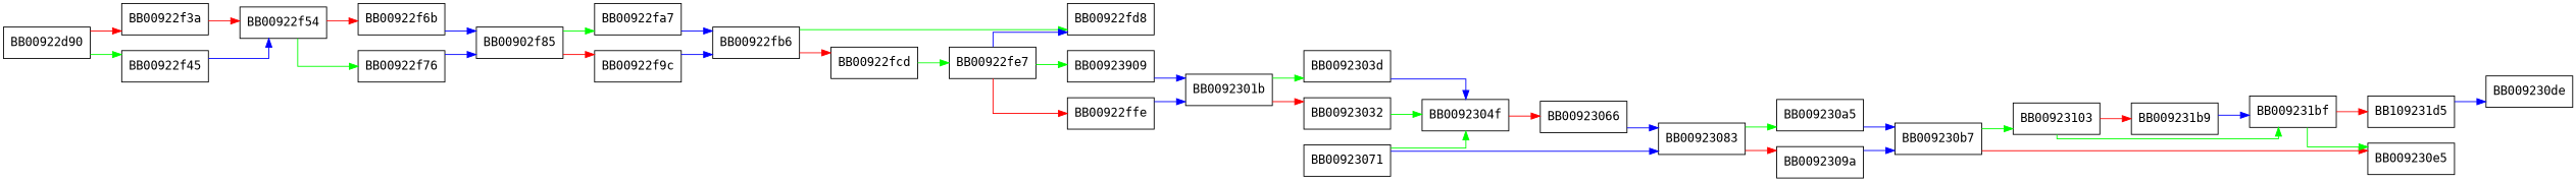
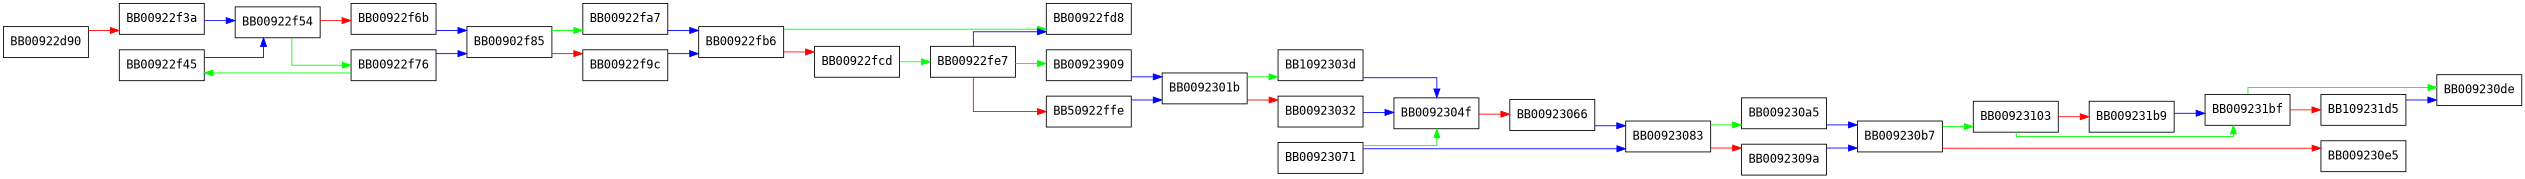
  digraph {
    fontname="DejaVu Sans Mono"
    rankdir=LR
    splines=ortho
    node [fontname="DejaVu Sans Mono" shape=box]
    edge [color=blue fontname="DejaVu Sans Mono"]
    BB00922d90
    BB00922f45
    BB00922f3a
    BB00922f54
    BB00922f76
    BB00922f6b
    n7 [label=BB00902f85]
    BB00922fa7
    BB00922f9c
    BB00922fb6
    BB00922fd8
    BB00922fcd
    BB00922fe7
    n14 [label=BB00923909]
-   BB00922ffe
+   BB00922ffe [label=BB50922ffe]
    BB0092301b
-   BB0092303d
+   BB0092303d [label=BB1092303d]
    BB00923032
    BB0092304f
    BB00923066
    BB00923071
    BB00923083
    BB009230a5
    BB0092309a
    BB009230b7
    BB00923103
    BB009230e5
    BB009231bf
    BB009231b9
    n30 [label=BB009230de]
    n31 [label=BB109231d5]
-   BB00922d90 -> BB00922f45 [color=green]
+   BB00922f76 -> BB00922f45 [color=green]
    BB00922d90 -> BB00922f3a [color=red]
    BB00922f45 -> BB00922f54
-   BB00922f3a -> BB00922f54 [color=red]
+   BB00922f3a -> BB00922f54
    BB00922f54 -> BB00922f76 [color=green]
    BB00922f54 -> BB00922f6b [color=red]
    BB00922f76 -> n7
    BB00922f6b -> n7
    n7 -> BB00922fa7 [color=green]
    n7 -> BB00922f9c [color=red]
    BB00922fa7 -> BB00922fb6
    BB00922f9c -> BB00922fb6
    BB00922fb6 -> BB00922fd8 [color=green]
    BB00922fb6 -> BB00922fcd [color=red]
    BB00922fcd -> BB00922fe7 [color=green]
    BB00922fe7 -> BB00922fd8
    BB00922fe7 -> n14 [color=green]
    BB00922fe7 -> BB00922ffe [color=red]
    n14 -> BB0092301b
    BB00922ffe -> BB0092301b
    BB0092301b -> BB0092303d [color=green]
    BB0092301b -> BB00923032 [color=red]
    BB0092303d -> BB0092304f
-   BB00923032 -> BB0092304f [color=green]
+   BB00923032 -> BB0092304f
    BB0092304f -> BB00923066 [color=red]
    BB00923066 -> BB00923083
    BB00923071 -> BB0092304f [color=green]
    BB00923071 -> BB00923083
    BB00923083 -> BB009230a5 [color=green]
    BB00923083 -> BB0092309a [color=red]
    BB009230a5 -> BB009230b7
    BB0092309a -> BB009230b7
    BB009230b7 -> BB00923103 [color=green]
    BB009230b7 -> BB009230e5 [color=red]
    BB00923103 -> BB009231bf [color=green]
    BB00923103 -> BB009231b9 [color=red]
-   BB009231bf -> BB009230e5 [color=green]
+   BB009231bf -> n30 [color=green]
    BB009231bf -> n31 [color=red]
    BB009231b9 -> BB009231bf
    n31 -> n30
  }
